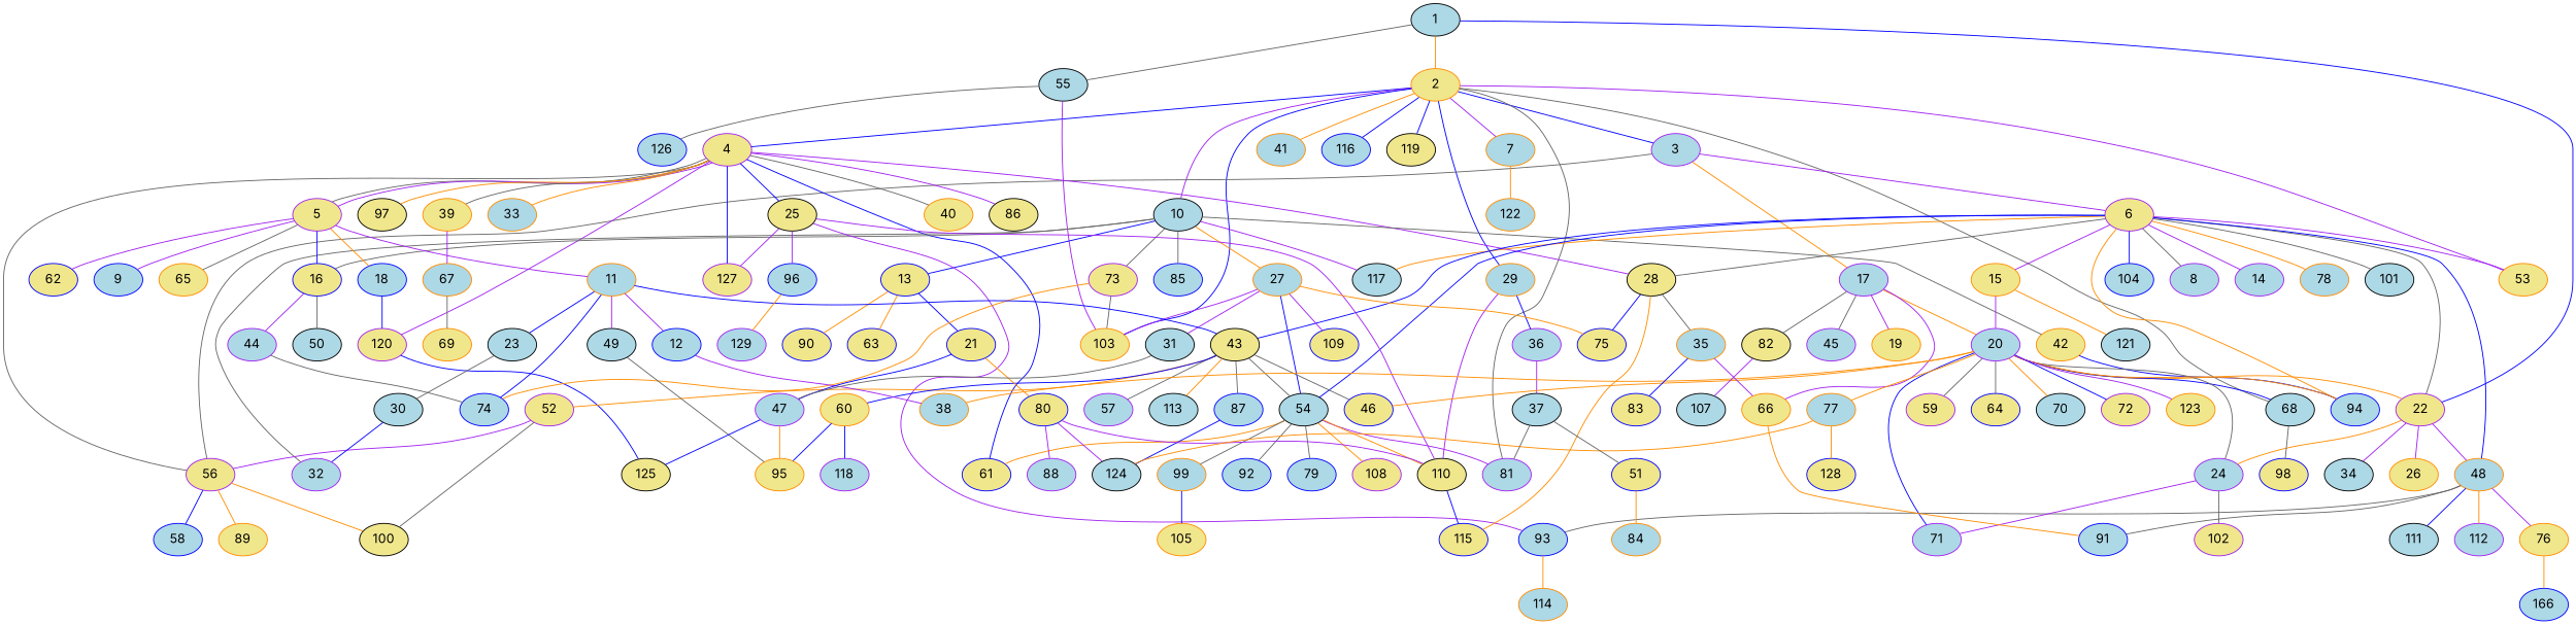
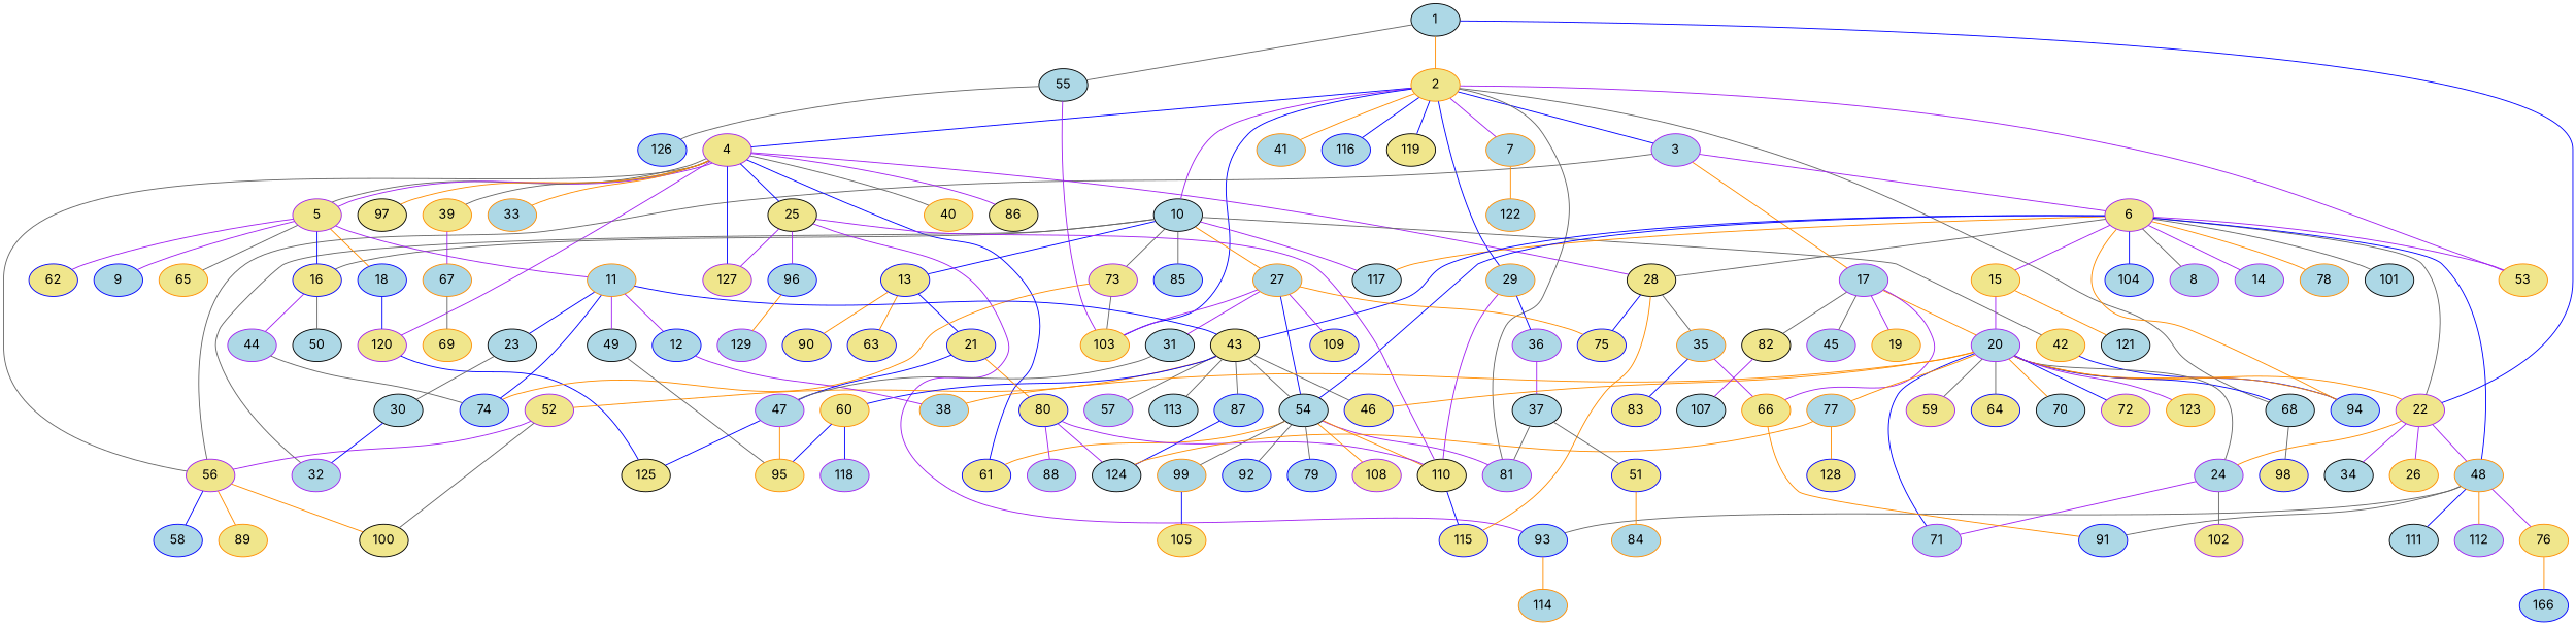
  graph {
    fontname=Inter
    node [color=darkorange fillcolor=lightblue fontname=Inter style=filled]
    edge [color=gray40 fontname=Inter]
    1 [color=black]
    2 [fillcolor=khaki]
    22 [color=purple fillcolor=khaki]
    55 [color=black]
    3 [color=purple]
    4 [color=purple fillcolor=khaki]
    7
    10 [color=black]
    29
    41
    53 [fillcolor=khaki]
    68 [color=black]
    81 [color=purple]
    103 [fillcolor=khaki]
    116 [color=blue]
    119 [color=black fillcolor=khaki]
    48
    24 [color=purple]
    26 [fillcolor=khaki]
    34 [color=black]
    126 [color=blue]
    6 [color=purple fillcolor=khaki]
    17 [color=purple]
    56 [color=purple fillcolor=khaki]
    5 [color=purple fillcolor=khaki]
    25 [color=black fillcolor=khaki]
    28 [color=black fillcolor=khaki]
    33
    39 [fillcolor=khaki]
    40 [fillcolor=khaki]
    61 [color=blue fillcolor=khaki]
    86 [color=black fillcolor=khaki]
    97 [color=black fillcolor=khaki]
    120 [color=purple fillcolor=khaki]
    127 [color=purple fillcolor=khaki]
    122
    16 [color=blue fillcolor=khaki]
    117 [color=black]
    13 [color=blue fillcolor=khaki]
    27
    32 [color=purple]
    42 [fillcolor=khaki]
    73 [color=purple fillcolor=khaki]
    85 [color=blue]
    110 [color=black fillcolor=khaki]
    36 [color=purple]
    98 [color=blue fillcolor=khaki]
    8 [color=purple]
    14 [color=purple]
    15 [fillcolor=khaki]
    43 [color=black fillcolor=khaki]
    54 [color=black]
    78
    94 [color=blue]
    101 [color=black]
    104 [color=blue]
    20 [color=purple]
    19 [fillcolor=khaki]
    45 [color=purple]
    66 [fillcolor=khaki]
    82 [color=black fillcolor=khaki]
    100 [color=black fillcolor=khaki]
    58 [color=blue]
    89 [fillcolor=khaki]
    9 [color=blue]
    11
    18 [color=blue]
    62 [color=blue fillcolor=khaki]
    65 [fillcolor=khaki]
    93 [color=blue]
    96 [color=blue]
    75 [color=blue fillcolor=khaki]
    35
    115 [color=blue fillcolor=khaki]
    67
    125 [color=black fillcolor=khaki]
    12 [color=blue]
    23 [color=black]
    49 [color=black]
    74 [color=blue]
    44 [color=purple]
    50 [color=black]
    121 [color=black]
    46 [color=blue fillcolor=khaki]
    52 [color=purple fillcolor=khaki]
    57 [color=purple]
    60 [fillcolor=khaki]
    87 [color=blue]
    113 [color=black]
    76 [fillcolor=khaki]
    91 [color=blue]
    111 [color=black]
    112 [color=purple]
    79 [color=blue]
    92 [color=blue]
    99
    108 [color=purple fillcolor=khaki]
    21 [color=blue fillcolor=khaki]
    63 [color=blue fillcolor=khaki]
    90 [color=blue fillcolor=khaki]
    31 [color=black]
    109 [color=blue fillcolor=khaki]
    38
    30 [color=black]
    95 [fillcolor=khaki]
    47 [color=purple]
    80 [color=blue fillcolor=khaki]
    59 [color=purple fillcolor=khaki]
    64 [color=blue fillcolor=khaki]
    70 [color=black]
    71 [color=purple]
    72 [color=purple fillcolor=khaki]
    77
    123 [fillcolor=khaki]
    107 [color=black]
    102 [color=purple fillcolor=khaki]
    124 [color=black]
    128 [color=blue fillcolor=khaki]
    88 [color=purple]
    114
    129 [color=purple]
    83 [color=blue fillcolor=khaki]
    37 [color=black]
    51 [color=blue fillcolor=khaki]
    84
    69 [fillcolor=khaki]
    118 [color=purple]
    n128 [color=blue label=166]
    105 [fillcolor=khaki]
    1 -- 2 [color=darkorange]
    1 -- 22 [color=blue]
    1 -- 55
    2 -- 3 [color=blue]
    2 -- 4 [color=blue]
    2 -- 7 [color=purple]
    2 -- 10 [color=purple]
    2 -- 29 [color=blue]
    2 -- 41 [color=darkorange]
    2 -- 53 [color=purple]
    2 -- 68
    2 -- 81
    2 -- 103 [color=blue]
    2 -- 116 [color=blue]
    2 -- 119 [color=blue]
    22 -- 48 [color=purple]
    22 -- 24 [color=darkorange]
    22 -- 26 [color=purple]
    22 -- 34 [color=purple]
    55 -- 103 [color=purple]
    55 -- 126
    3 -- 6 [color=purple]
    3 -- 17 [color=darkorange]
    3 -- 56
    4 -- 56
    4 -- 5
    4 -- 5 [color=purple]
    4 -- 25 [color=blue]
    4 -- 28 [color=purple]
    4 -- 33 [color=darkorange]
    4 -- 39
    4 -- 40
    4 -- 61 [color=blue]
    4 -- 86 [color=purple]
    4 -- 97 [color=darkorange]
    4 -- 120 [color=purple]
    4 -- 127 [color=blue]
    7 -- 122 [color=darkorange]
    10 -- 16
    10 -- 117 [color=purple]
    10 -- 13 [color=blue]
    10 -- 27 [color=darkorange]
    10 -- 32
    10 -- 42
    10 -- 73
    10 -- 85
    29 -- 110 [color=purple]
    29 -- 36 [color=blue]
    68 -- 98
    48 -- 93
    48 -- 76 [color=purple]
    48 -- 91
    48 -- 111 [color=blue]
    48 -- 112 [color=darkorange]
    24 -- 71 [color=purple]
    24 -- 102
    6 -- 22
    6 -- 53 [color=purple]
    6 -- 48 [color=blue]
    6 -- 28
    6 -- 117 [color=darkorange]
    6 -- 8
    6 -- 14 [color=purple]
    6 -- 15 [color=purple]
    6 -- 43 [color=blue]
    6 -- 54 [color=blue]
    6 -- 78 [color=darkorange]
    6 -- 94 [color=darkorange]
    6 -- 101
    6 -- 104 [color=blue]
    17 -- 20 [color=darkorange]
    17 -- 19 [color=purple]
    17 -- 45
    17 -- 66 [color=purple]
    17 -- 82
    56 -- 100 [color=darkorange]
    56 -- 58 [color=blue]
    56 -- 89 [color=darkorange]
    5 -- 16 [color=blue]
    5 -- 9 [color=purple]
    5 -- 11 [color=purple]
    5 -- 18 [color=darkorange]
    5 -- 62 [color=purple]
    5 -- 65
    25 -- 127 [color=purple]
    25 -- 110 [color=purple]
    25 -- 93 [color=purple]
    25 -- 96 [color=purple]
    28 -- 75 [color=blue]
    28 -- 35
    28 -- 115 [color=darkorange]
    39 -- 67 [color=purple]
    120 -- 125 [color=blue]
    16 -- 44 [color=purple]
    16 -- 50
    13 -- 21 [color=blue]
    13 -- 63 [color=darkorange]
    13 -- 90 [color=darkorange]
    27 -- 103 [color=purple]
    27 -- 54 [color=blue]
    27 -- 75 [color=darkorange]
    27 -- 31 [color=purple]
    27 -- 109 [color=purple]
    42 -- 94 [color=blue]
    73 -- 103
    73 -- 74 [color=darkorange]
    110 -- 115 [color=blue]
    36 -- 37 [color=purple]
    15 -- 20 [color=purple]
    15 -- 121 [color=darkorange]
    43 -- 54
    43 -- 46
    43 -- 52 [color=darkorange]
    43 -- 57
    43 -- 60 [color=blue]
    43 -- 87
-   43 -- 113 [color=darkorange]
+   43 -- 113
    54 -- 81 [color=purple]
    54 -- 61 [color=darkorange]
    54 -- 110 [color=darkorange]
    54 -- 79
    54 -- 92
    54 -- 99
    54 -- 108 [color=darkorange]
    20 -- 22 [color=darkorange]
    20 -- 68 [color=blue]
    20 -- 24
    20 -- 94 [color=darkorange]
    20 -- 46 [color=darkorange]
    20 -- 38 [color=darkorange]
    20 -- 59
    20 -- 64
    20 -- 70 [color=darkorange]
    20 -- 71 [color=blue]
    20 -- 72 [color=blue]
    20 -- 77 [color=darkorange]
    20 -- 123 [color=purple]
    66 -- 91 [color=darkorange]
    82 -- 107 [color=purple]
    11 -- 43 [color=blue]
    11 -- 12 [color=purple]
    11 -- 23 [color=blue]
    11 -- 49 [color=purple]
    11 -- 74 [color=blue]
    18 -- 120 [color=blue]
    93 -- 114 [color=darkorange]
    96 -- 129 [color=darkorange]
    35 -- 66 [color=purple]
    35 -- 83 [color=blue]
    67 -- 69
    12 -- 38 [color=purple]
    23 -- 30
    49 -- 95
    44 -- 74
    52 -- 56 [color=purple]
    52 -- 100
    60 -- 95 [color=blue]
    60 -- 118 [color=blue]
    87 -- 124 [color=blue]
    76 -- n128 [color=darkorange]
    99 -- 105 [color=blue]
    21 -- 47 [color=blue]
    21 -- 80 [color=darkorange]
    31 -- 47
    30 -- 32 [color=blue]
    47 -- 125 [color=blue]
    47 -- 95 [color=darkorange]
    80 -- 110 [color=purple]
    80 -- 124 [color=purple]
    80 -- 88 [color=purple]
    77 -- 124 [color=darkorange]
    77 -- 128 [color=darkorange]
    37 -- 81
    37 -- 51
    51 -- 84 [color=darkorange]
  }
